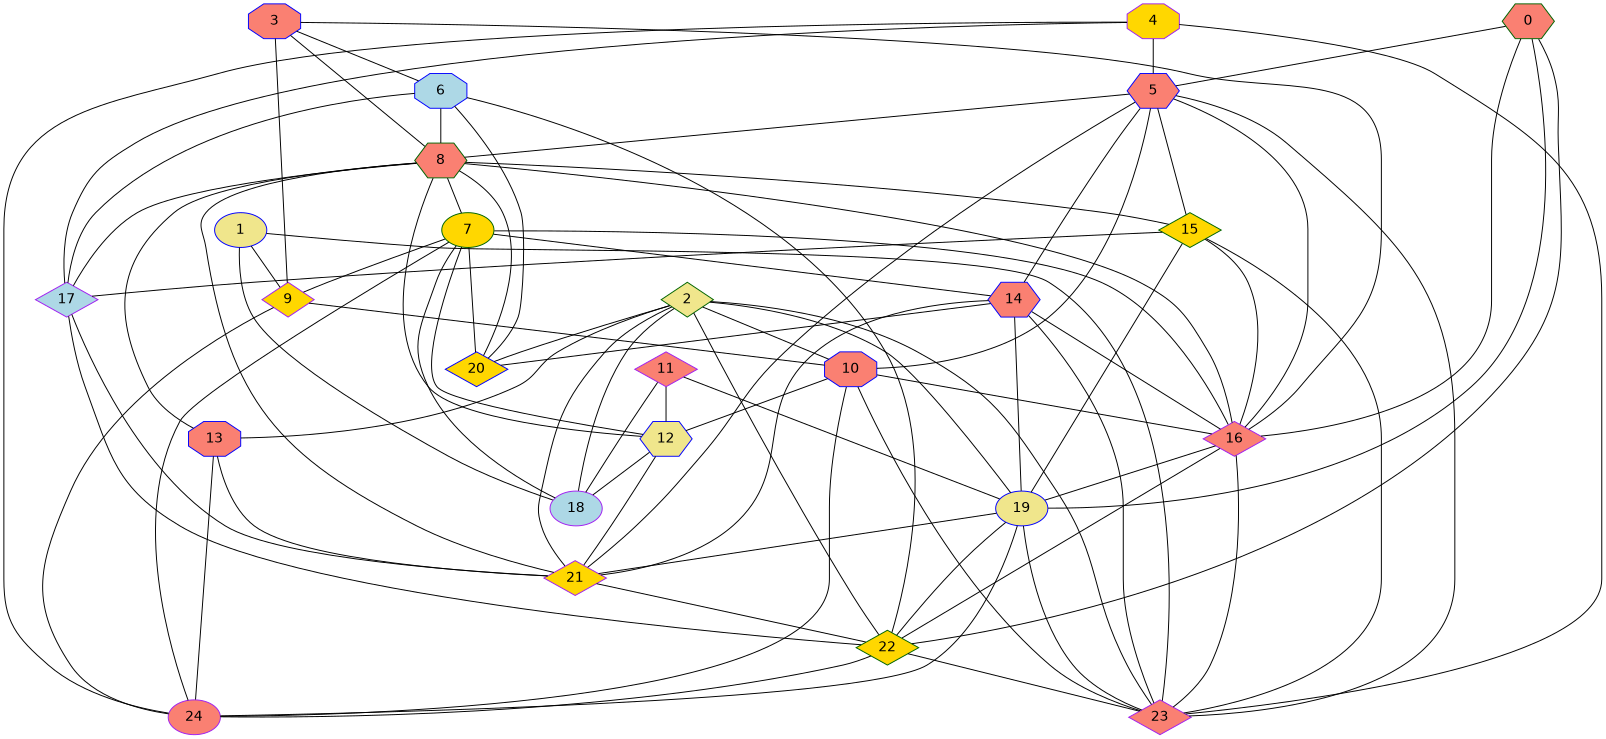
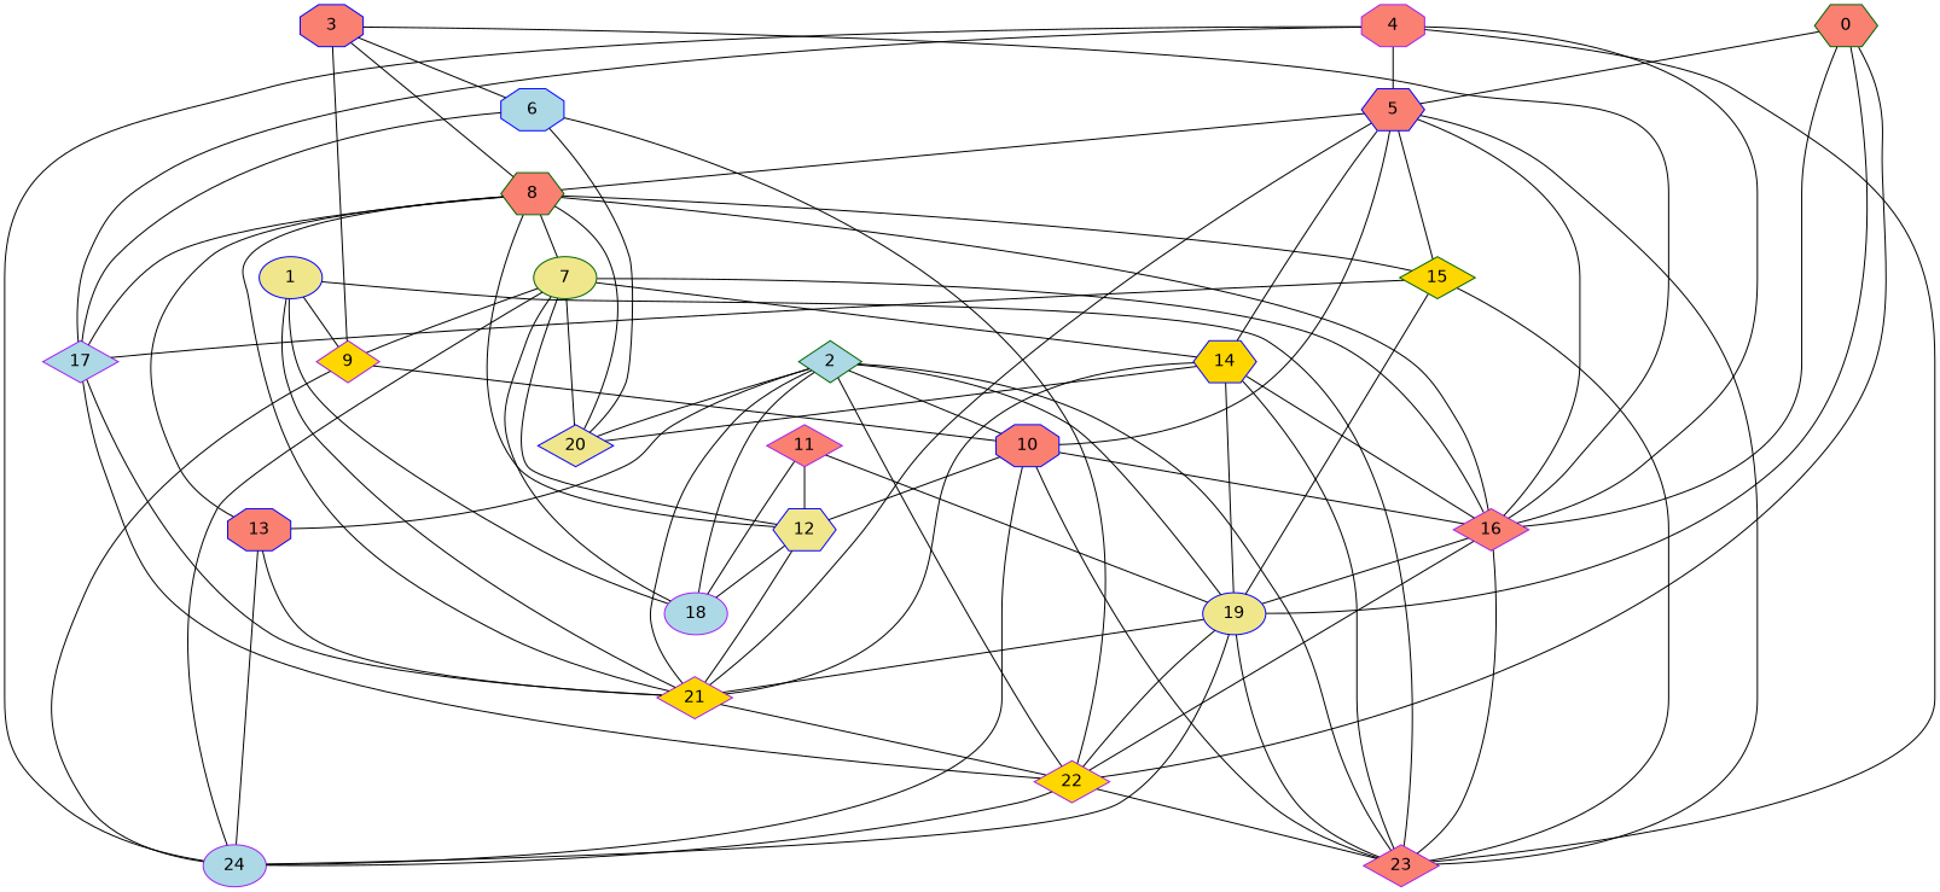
  strict graph {
    fontname="DejaVu Sans"
    node [color=blue fillcolor=salmon fontname="DejaVu Sans" shape=diamond style=filled]
    edge [fontname="DejaVu Sans" is_available=True prob=1.0]
    0 [color=darkgreen shape=hexagon]
    5 [shape=hexagon]
    16 [color=purple]
    19 [fillcolor=khaki shape=ellipse]
-   22 [color=darkgreen fillcolor=gold]
+   22 [color=purple fillcolor=gold]
    21 [color=purple fillcolor=gold]
    23 [color=purple]
    10 [shape=octagon]
    8 [color=darkgreen shape=hexagon]
-   14 [shape=hexagon]
+   14 [fillcolor=gold shape=hexagon]
    15 [color=darkgreen fillcolor=gold]
-   24 [color=purple shape=ellipse]
+   24 [color=purple fillcolor=lightblue shape=ellipse]
    1 [fillcolor=khaki shape=ellipse]
    9 [color=purple fillcolor=gold]
    18 [color=purple fillcolor=lightblue shape=ellipse]
-   2 [color=darkgreen fillcolor=khaki]
+   2 [color=darkgreen fillcolor=lightblue]
    13 [shape=octagon]
-   20 [fillcolor=gold]
+   20 [fillcolor=khaki]
    12 [fillcolor=khaki shape=hexagon]
    3 [shape=octagon]
    6 [fillcolor=lightblue shape=octagon]
    17 [color=purple fillcolor=lightblue]
-   7 [color=darkgreen fillcolor=gold shape=ellipse]
-   4 [color=purple fillcolor=gold shape=octagon]
+   7 [color=darkgreen fillcolor=khaki shape=ellipse]
+   4 [color=purple shape=octagon]
    11 [color=purple]
    0 -- 5
    0 -- 16 [prob=0.79272568881]
    0 -- 19 [prob=0.578656207299]
    0 -- 22 [prob=0.993542521053]
    5 -- 16 [prob=0.0610409988432]
    5 -- 21 [prob=0.134043411383]
    5 -- 23
    5 -- 10
    5 -- 8 [prob=0.188973279615]
    5 -- 14 [prob=0.520440821449]
    5 -- 15 [prob=0.85390365811]
    16 -- 19 [prob=0.560482342069]
    16 -- 22 [prob=0.467174378637]
    16 -- 23
    19 -- 22 [prob=0.0344826073032]
    19 -- 21 [prob=0.83886549722]
    19 -- 23
    19 -- 24
    22 -- 23
    22 -- 24 [prob=0.778229871959]
    21 -- 22 [prob=0.227871733547]
    10 -- 16 [prob=0.993731251449]
    10 -- 23 [prob=0.680170541425]
    10 -- 24 [prob=0.348372501343]
    10 -- 12 [prob=0.876053581873]
    8 -- 16 [prob=0.855043491682]
    8 -- 21 [prob=0.709281534422]
    8 -- 15 [prob=0.430712129547]
    8 -- 13 [prob=0.302190012129]
    8 -- 20 [prob=0.731572997039]
    8 -- 12 [prob=0.240778969994]
    8 -- 17 [prob=0.156129190055]
    8 -- 7 [prob=0.825495342932]
    14 -- 16 [prob=0.8558179222]
    14 -- 19 [prob=0.744940331781]
    14 -- 21 [prob=0.547061093835]
    14 -- 23 [prob=0.556204454988]
    14 -- 20
-   15 -- 16 [prob=0.204478801138]
+   4 -- 16 [prob=0.204478801138]
    15 -- 19 [prob=0.115477349176]
    15 -- 23
    15 -- 17 [prob=0.188912142859]
+   1 -- 21 [prob=0.473106003072]
    1 -- 23 [prob=0.105393939124]
    1 -- 9 [prob=0.87930284381]
    1 -- 18 [prob=0.56871121168]
    9 -- 10 [prob=0.994671851349]
    9 -- 24 [prob=0.12305106719]
    2 -- 19 [prob=0.343839592355]
    2 -- 22 [prob=0.183882525583]
    2 -- 21
    2 -- 23 [prob=0.34791367015]
    2 -- 10
    2 -- 18 [prob=0.723365684465]
    2 -- 13 [prob=0.241466833064]
    2 -- 20 [prob=0.787911089552]
    13 -- 21
    13 -- 24 [prob=0.469561244711]
    12 -- 21 [prob=0.156948927221]
    12 -- 18
    3 -- 16 [prob=0.524630346933]
    3 -- 8 [prob=0.393870118539]
    3 -- 9
    3 -- 6
    6 -- 22
-   6 -- 8
    6 -- 20
    6 -- 17 [prob=0.157839446498]
    17 -- 22
    17 -- 21
    7 -- 16 [prob=0.884879031329]
    7 -- 14 [prob=0.170191924393]
    7 -- 24 [prob=0.719254834718]
    7 -- 9 [prob=0.905095900031]
    7 -- 18 [prob=0.411670072768]
    7 -- 20 [prob=0.317789788972]
    7 -- 12 [prob=0.243367967291]
    4 -- 5
    4 -- 23 [prob=0.708628040727]
    4 -- 24 [prob=0.71935371381]
    4 -- 17 [prob=0.94900775517]
    11 -- 19 [prob=0.682641249271]
    11 -- 18 [prob=0.225382713041]
    11 -- 12 [prob=0.337851126995]
  }
